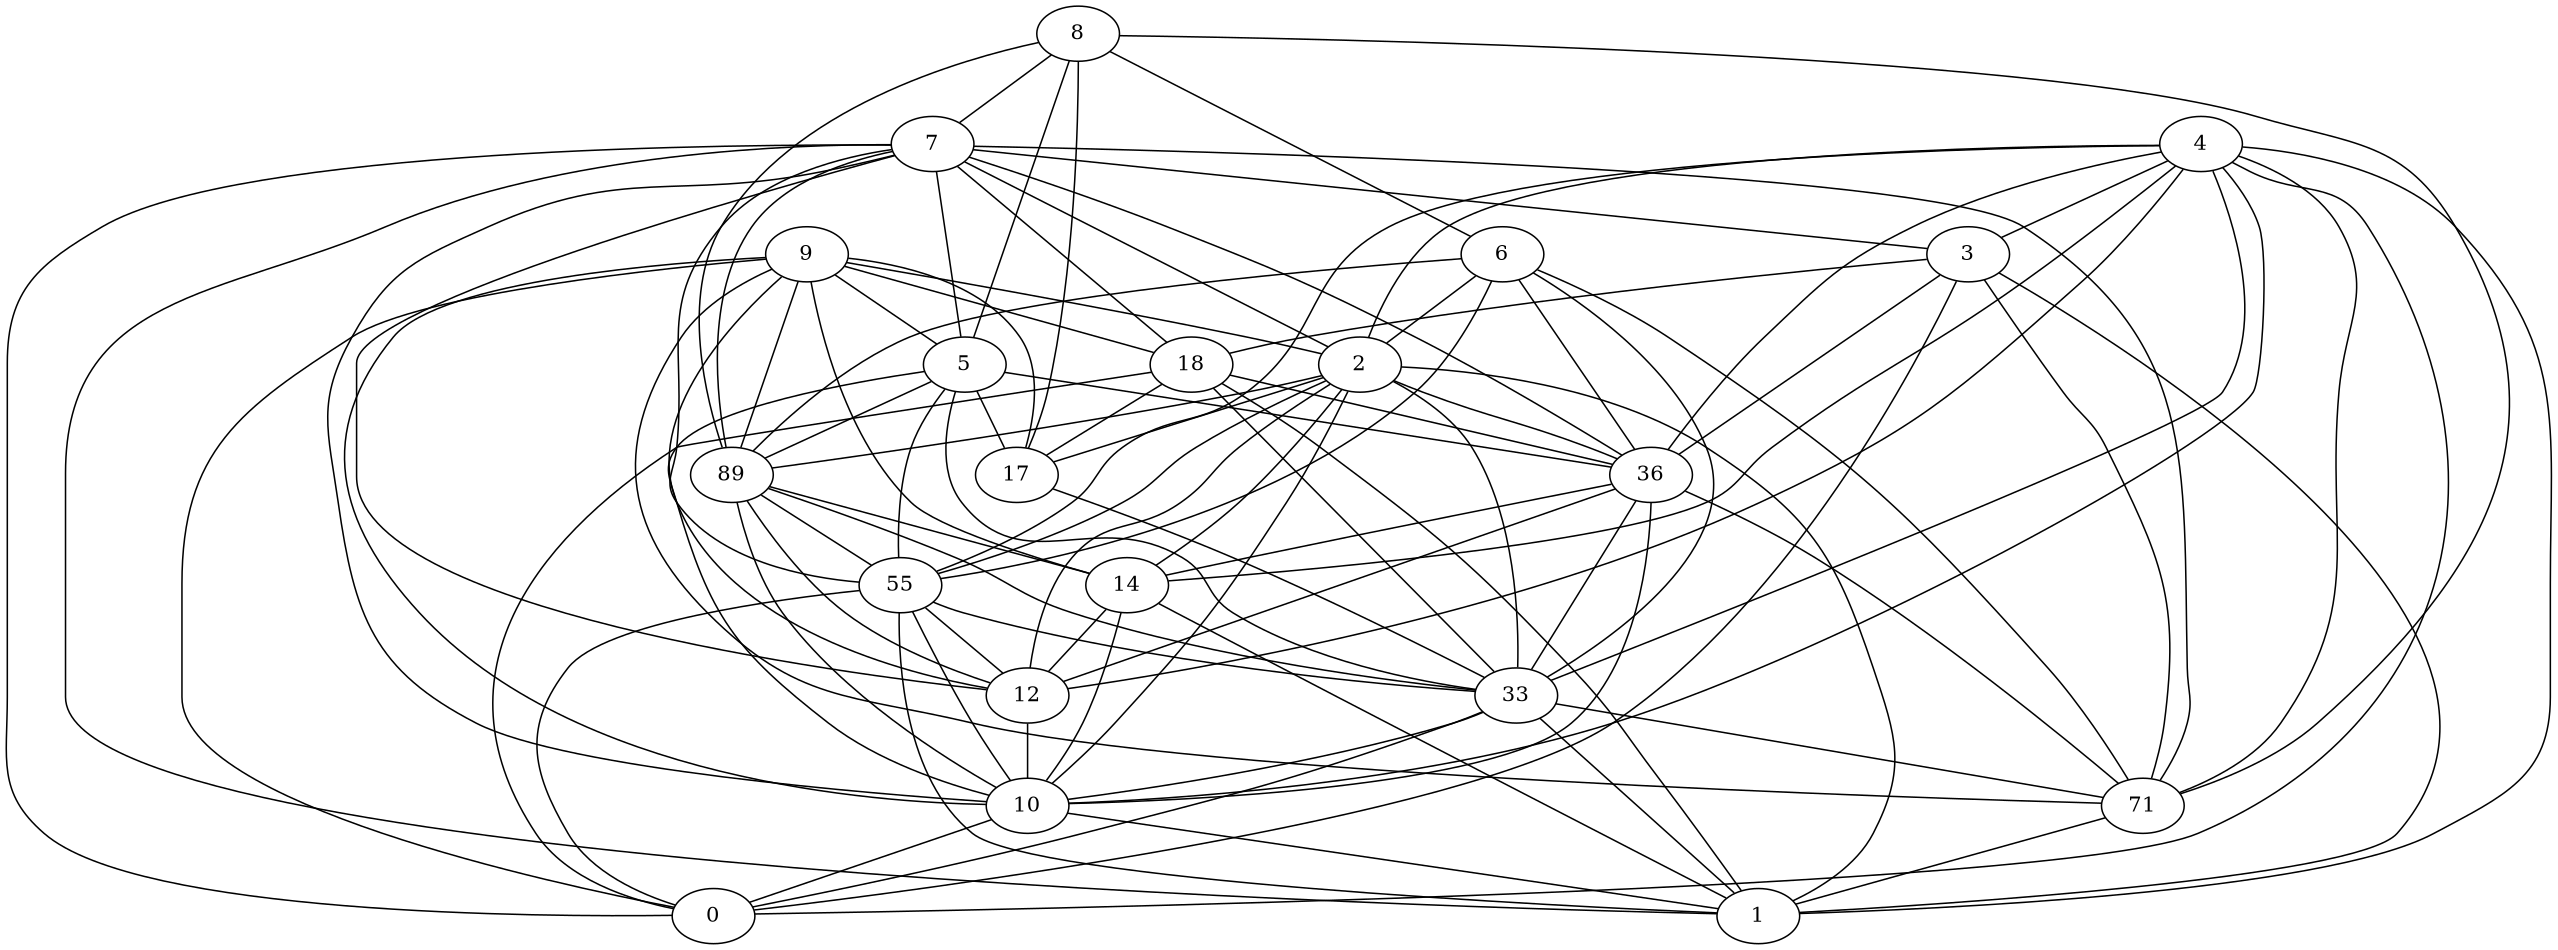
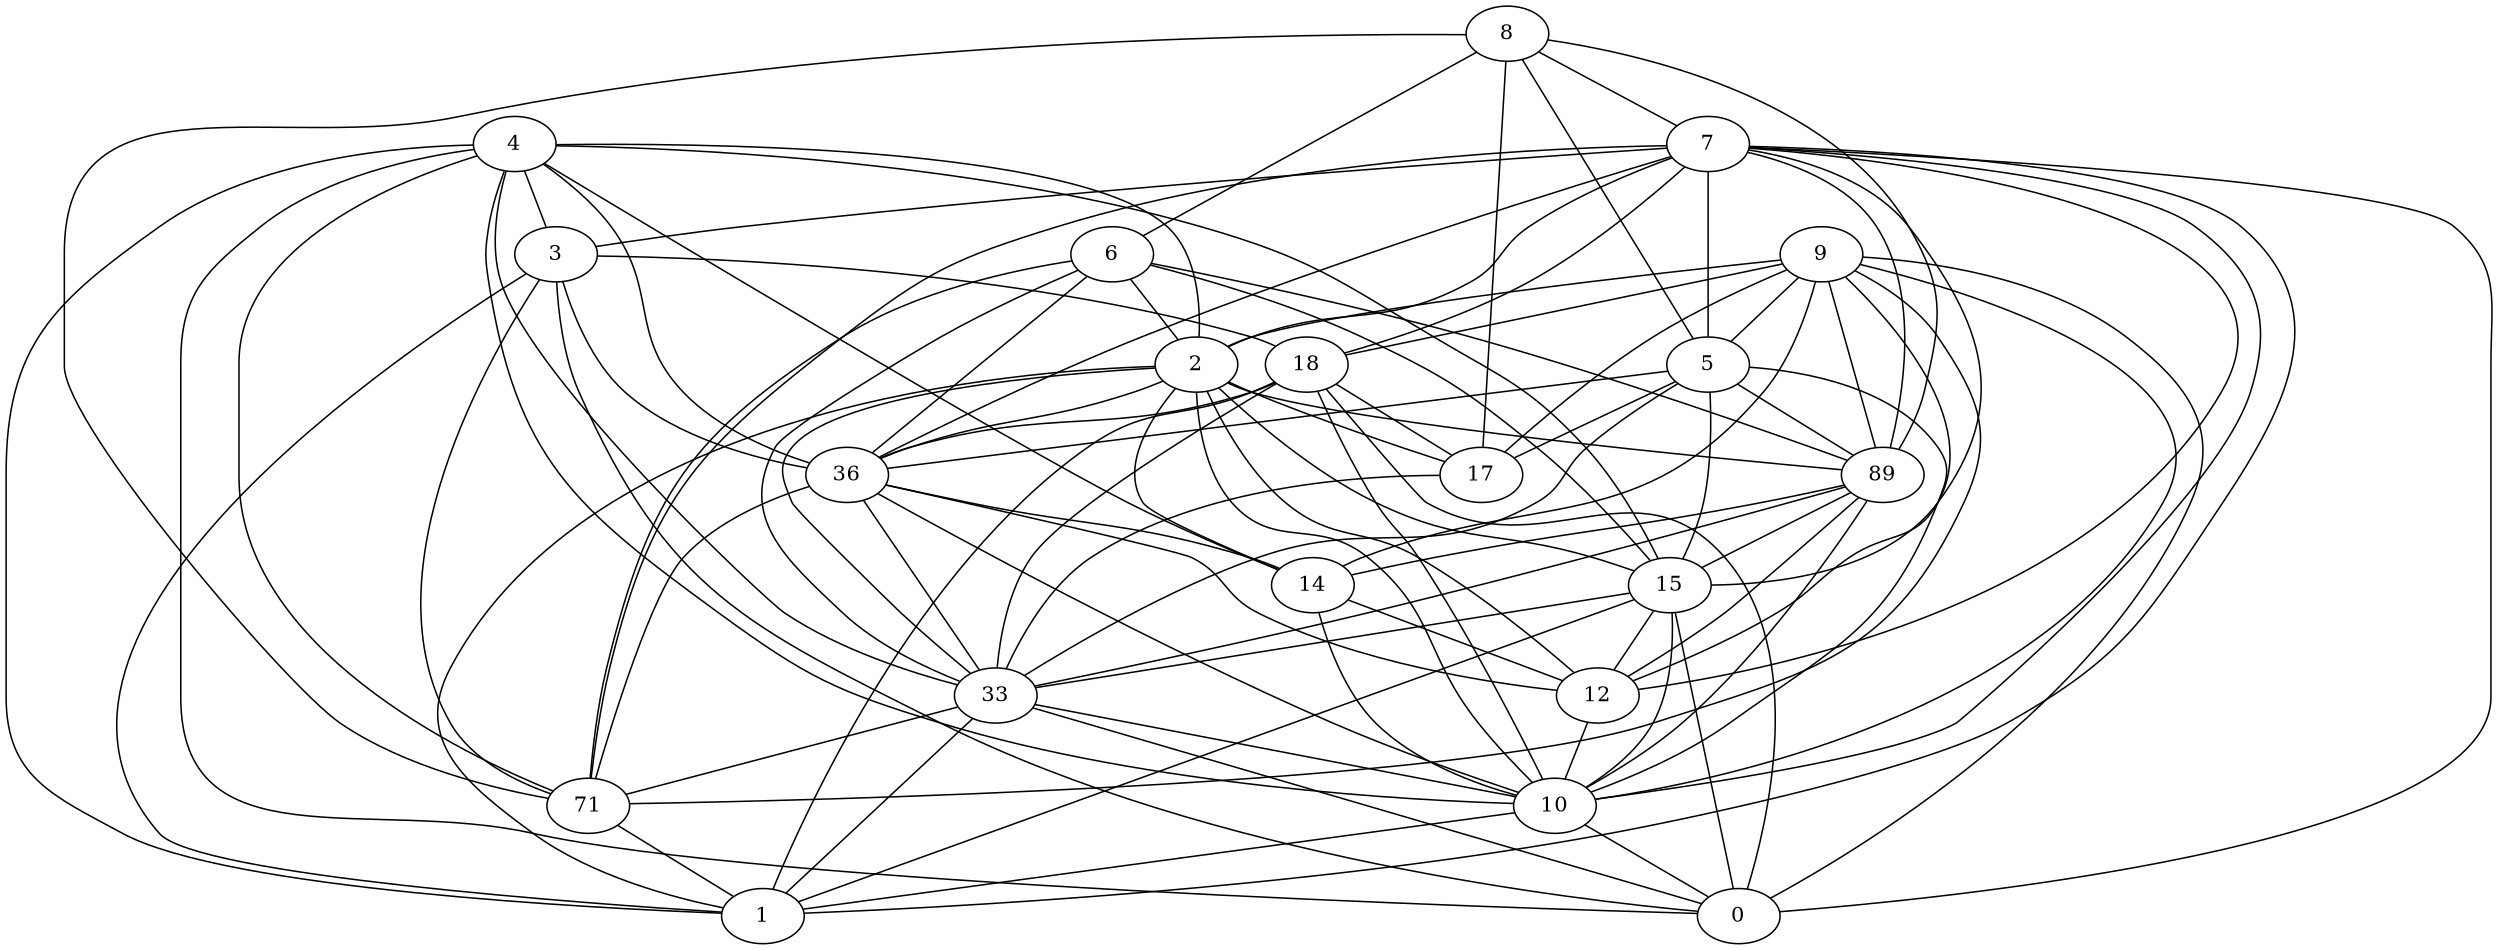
  digraph {
    edge [color=black dir=none]
    6
    5
    n3 [label=71]
-   15 [label=55]
+   15
    n5 [label=36]
    n6 [label=89]
    n7 [label=33]
    2
    17
    10
    1
    12
    0
    14
    8
    7
    3
    18
    9
    4
    subgraph sub_1 {
      6
      5
      n3
      15
      n5
      n6
      n7
      2
      17
      10
      1
      12
      0
      14
      8
      7
      3
      18
      9
      4
    }
    6 -> n3
    6 -> 15
    6 -> n5
    6 -> n6
    6 -> n7
    6 -> 2
    5 -> 15
    5 -> n5
    5 -> n6
    5 -> n7
    5 -> 17
    5 -> 10
    n3 -> 1
    15 -> n7
    15 -> 10
    15 -> 1
    15 -> 12
    15 -> 0
    n5 -> n3
    n5 -> n7
    n5 -> 10
    n5 -> 12
    n5 -> 14
    n6 -> 15
    n6 -> n7
    n6 -> 10
    n6 -> 12
    n6 -> 14
    n7 -> n3
    n7 -> 10
    n7 -> 1
    n7 -> 0
    2 -> 15
    2 -> n5
    2 -> n6
    2 -> n7
    2 -> 17
    2 -> 10
    2 -> 1
    2 -> 12
    2 -> 14
    17 -> n7
    10 -> 1
    10 -> 0
    12 -> 10
    14 -> 10
-   14 -> 1
    14 -> 12
    8 -> 6
    8 -> 5
    8 -> n3
    8 -> n6
    8 -> 17
    8 -> 7
    7 -> 5
    7 -> n3
    7 -> 15
    7 -> n5
    7 -> n6
    7 -> 2
    7 -> 10
    7 -> 1
    7 -> 12
    7 -> 0
    7 -> 3
    7 -> 18
    3 -> n3
    3 -> n5
    3 -> 1
    3 -> 0
    3 -> 18
    18 -> n5
    18 -> n7
    18 -> 17
+   18 -> 10
    18 -> 1
    18 -> 0
    9 -> 5
    9 -> n3
    9 -> n6
    9 -> 2
    9 -> 17
    9 -> 10
    9 -> 12
    9 -> 0
    9 -> 14
    9 -> 18
    4 -> n3
    4 -> 15
    4 -> n5
    4 -> n7
    4 -> 2
    4 -> 10
    4 -> 1
-   4 -> 12
    4 -> 0
    4 -> 14
    4 -> 3
  }
